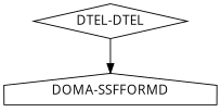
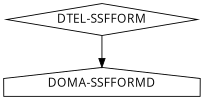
  digraph {
    fontname="Open Sans"
    node [color=black fontname="Open Sans"]
-   "DTEL-SSFFORM" [shape=diamond label="DTEL-DTEL"]
+   "DTEL-SSFFORM" [shape=diamond]
    "DOMA-SSFFORMD" [shape=house]
    "DTEL-SSFFORM" -> "DOMA-SSFFORMD" [fontname="Open Sans"]
  }
